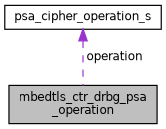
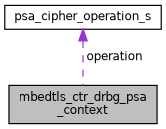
  digraph {
    node [color=black fontname=Helvetica fontsize=10 shape=record style=filled]
-   n1 [fillcolor=grey75 fontcolor=black height=0.2 label="mbedtls_ctr_drbg_psa\l_operation" width=0.4]
+   n1 [fillcolor=grey75 fontcolor=black height=0.2 label="mbedtls_ctr_drbg_psa\l_context" width=0.4]
    n2 [fillcolor=white height=0.2 label=psa_cipher_operation_s width=0.4]
    n2 -> n1 [color=darkorchid3 dir=back fontname=Helvetica fontsize=10 label=" operation" labelfontname=Helvetica labelfontsize=10 style=dashed]
  }
